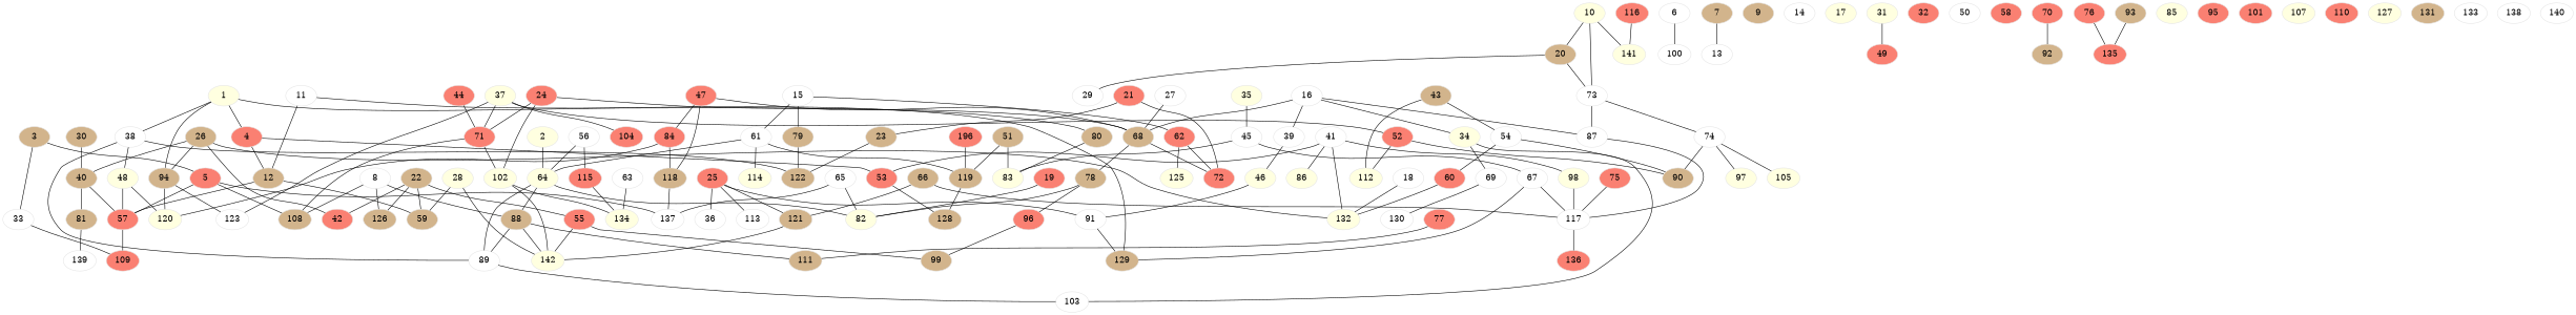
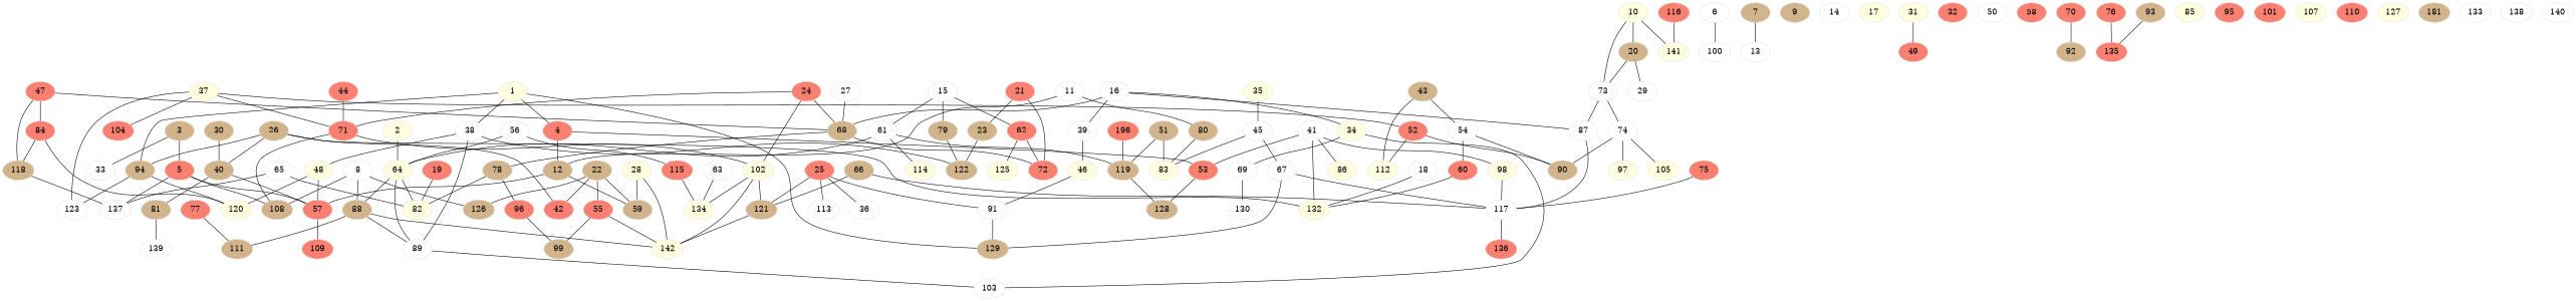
  graph {
    node [color=gray90 fillcolor=white style=filled]
    1 [fillcolor=lightyellow]
    4 [fillcolor=salmon]
    38
    94 [fillcolor=tan]
    129 [fillcolor=tan]
    12 [fillcolor=tan]
    53 [fillcolor=salmon]
    122 [fillcolor=tan]
    48 [fillcolor=lightyellow]
    89
    123
    120 [fillcolor=lightyellow]
    2 [fillcolor=lightyellow]
    64 [fillcolor=lightyellow]
    88 [fillcolor=tan]
    82 [fillcolor=lightyellow]
    3 [fillcolor=tan]
    5 [fillcolor=salmon]
    33
    57 [fillcolor=salmon]
    108 [fillcolor=tan]
    137
    109 [fillcolor=salmon]
    59 [fillcolor=tan]
    128 [fillcolor=tan]
    6
    100
    7 [fillcolor=tan]
    13
    8
    126 [fillcolor=tan]
    142 [fillcolor=lightyellow]
    111 [fillcolor=tan]
    9 [fillcolor=tan]
    10 [fillcolor=lightyellow]
    20 [fillcolor=tan]
    73
    141 [fillcolor=lightyellow]
    29
    87
    74
    11
    80 [fillcolor=tan]
    83 [fillcolor=lightyellow]
    14
    15
    61
    62 [fillcolor=salmon]
    79 [fillcolor=tan]
    119 [fillcolor=tan]
    114 [fillcolor=lightyellow]
    72 [fillcolor=salmon]
    125 [fillcolor=lightyellow]
    34 [fillcolor=lightyellow]
    16
    39
    68 [fillcolor=tan]
    69
    103
    46 [fillcolor=lightyellow]
    78 [fillcolor=tan]
    117
    17 [fillcolor=lightyellow]
    132 [fillcolor=lightyellow]
    18
    19 [fillcolor=salmon]
    21 [fillcolor=salmon]
    23 [fillcolor=tan]
    22 [fillcolor=tan]
    42 [fillcolor=salmon]
    55 [fillcolor=salmon]
    99 [fillcolor=tan]
    24 [fillcolor=salmon]
    71 [fillcolor=salmon]
    102 [fillcolor=lightyellow]
    121 [fillcolor=tan]
    134 [fillcolor=lightyellow]
    25 [fillcolor=salmon]
    36
    91
    113
    26 [fillcolor=tan]
    40 [fillcolor=tan]
    81 [fillcolor=tan]
    27
    28 [fillcolor=lightyellow]
    30 [fillcolor=tan]
    31 [fillcolor=lightyellow]
    49 [fillcolor=salmon]
    32 [fillcolor=salmon]
    130
    35 [fillcolor=lightyellow]
    45
    67
    37 [fillcolor=lightyellow]
    52 [fillcolor=salmon]
    104 [fillcolor=salmon]
    112 [fillcolor=lightyellow]
    90 [fillcolor=tan]
    139
    41
    86 [fillcolor=lightyellow]
    98 [fillcolor=lightyellow]
    43 [fillcolor=tan]
    54
    60 [fillcolor=salmon]
    44 [fillcolor=salmon]
    47 [fillcolor=salmon]
    84 [fillcolor=salmon]
    118 [fillcolor=tan]
    50
    51 [fillcolor=tan]
    56
    115 [fillcolor=salmon]
    58 [fillcolor=salmon]
    63
    65
    66 [fillcolor=tan]
    136 [fillcolor=salmon]
    96 [fillcolor=salmon]
    70 [fillcolor=salmon]
    92 [fillcolor=tan]
    97 [fillcolor=lightyellow]
    105 [fillcolor=lightyellow]
    75 [fillcolor=salmon]
    76 [fillcolor=salmon]
    135 [fillcolor=salmon]
    77 [fillcolor=salmon]
    85 [fillcolor=lightyellow]
    93 [fillcolor=tan]
    95 [fillcolor=salmon]
    101 [fillcolor=salmon]
    n133 [fillcolor=salmon label=196]
    107 [fillcolor=lightyellow]
    110 [fillcolor=salmon]
    116 [fillcolor=salmon]
    127 [fillcolor=lightyellow]
-   131 [fillcolor=tan]
+   131 [fillcolor=tan label=181]
    133
    138
    140
    1 -- 4
    1 -- 38
    1 -- 94
    1 -- 129
    4 -- 12
    4 -- 53
    38 -- 122
    38 -- 48
    38 -- 89
    94 -- 123
    94 -- 120
    12 -- 57
    12 -- 59
    53 -- 128
    48 -- 120
    48 -- 57
    89 -- 103
    2 -- 64
    64 -- 89
    64 -- 88
    64 -- 82
    88 -- 89
    88 -- 142
    88 -- 111
    3 -- 5
    3 -- 33
    5 -- 57
    5 -- 108
    5 -- 137
-   33 -- 109
    57 -- 109
    6 -- 100
    7 -- 13
    8 -- 88
    8 -- 108
    8 -- 126
    10 -- 20
    10 -- 73
    10 -- 141
    20 -- 73
    20 -- 29
    73 -- 87
    73 -- 74
    87 -- 117
    74 -- 90
    74 -- 97
    74 -- 105
    11 -- 12
    11 -- 80
    80 -- 83
    15 -- 61
    15 -- 62
    15 -- 79
    61 -- 64
    61 -- 119
    61 -- 114
    62 -- 72
    62 -- 125
    79 -- 122
    119 -- 128
    34 -- 69
    34 -- 103
    16 -- 87
    16 -- 34
    16 -- 39
    16 -- 68
    39 -- 46
    68 -- 72
    68 -- 78
    69 -- 130
    46 -- 91
    78 -- 82
    78 -- 96
    117 -- 136
    18 -- 132
    19 -- 82
    21 -- 72
    21 -- 23
    23 -- 122
    22 -- 59
    22 -- 126
    22 -- 42
    22 -- 55
    55 -- 142
    55 -- 99
    24 -- 68
    24 -- 71
    24 -- 102
    71 -- 108
    71 -- 102
    102 -- 142
+   102 -- 121
    102 -- 134
    121 -- 142
    25 -- 121
    25 -- 36
    25 -- 91
    25 -- 113
    91 -- 129
    26 -- 94
    26 -- 132
    26 -- 42
    26 -- 40
    40 -- 57
    40 -- 81
    81 -- 139
    27 -- 68
    28 -- 59
    28 -- 142
    30 -- 40
    31 -- 49
    35 -- 45
    45 -- 83
    45 -- 67
    67 -- 129
    67 -- 117
    37 -- 123
    37 -- 71
    37 -- 52
    37 -- 104
    52 -- 112
    52 -- 90
    41 -- 53
    41 -- 132
    41 -- 86
    41 -- 98
    98 -- 117
    43 -- 112
    43 -- 54
    54 -- 90
    54 -- 60
    60 -- 132
    44 -- 71
    47 -- 68
    47 -- 84
    47 -- 118
    84 -- 120
    84 -- 118
    118 -- 137
    51 -- 83
    51 -- 119
    56 -- 64
    56 -- 115
    115 -- 134
    63 -- 134
    65 -- 82
    65 -- 137
    66 -- 117
    66 -- 121
    96 -- 99
    70 -- 92
    75 -- 117
    76 -- 135
    77 -- 111
    93 -- 135
    n133 -- 119
    116 -- 141
  }
